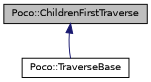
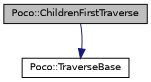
  digraph {
    node [color=black fontname=Helvetica fontsize=10 shape=record style=filled]
    n1 [fillcolor=grey75 fontcolor=black height=0.2 label="Poco::ChildrenFirstTraverse" width=0.4]
    n2 [fillcolor=white height=0.2 label="Poco::TraverseBase" width=0.4]
-   n1 -> n2 [color=midnightblue dir=back fontname=Helvetica fontsize=10 labelfontname=Helvetica labelfontsize=10 style=solid]
+   n2 -> n1 [color=midnightblue dir=back fontname=Helvetica fontsize=10 labelfontname=Helvetica labelfontsize=10 style=solid]
  }
